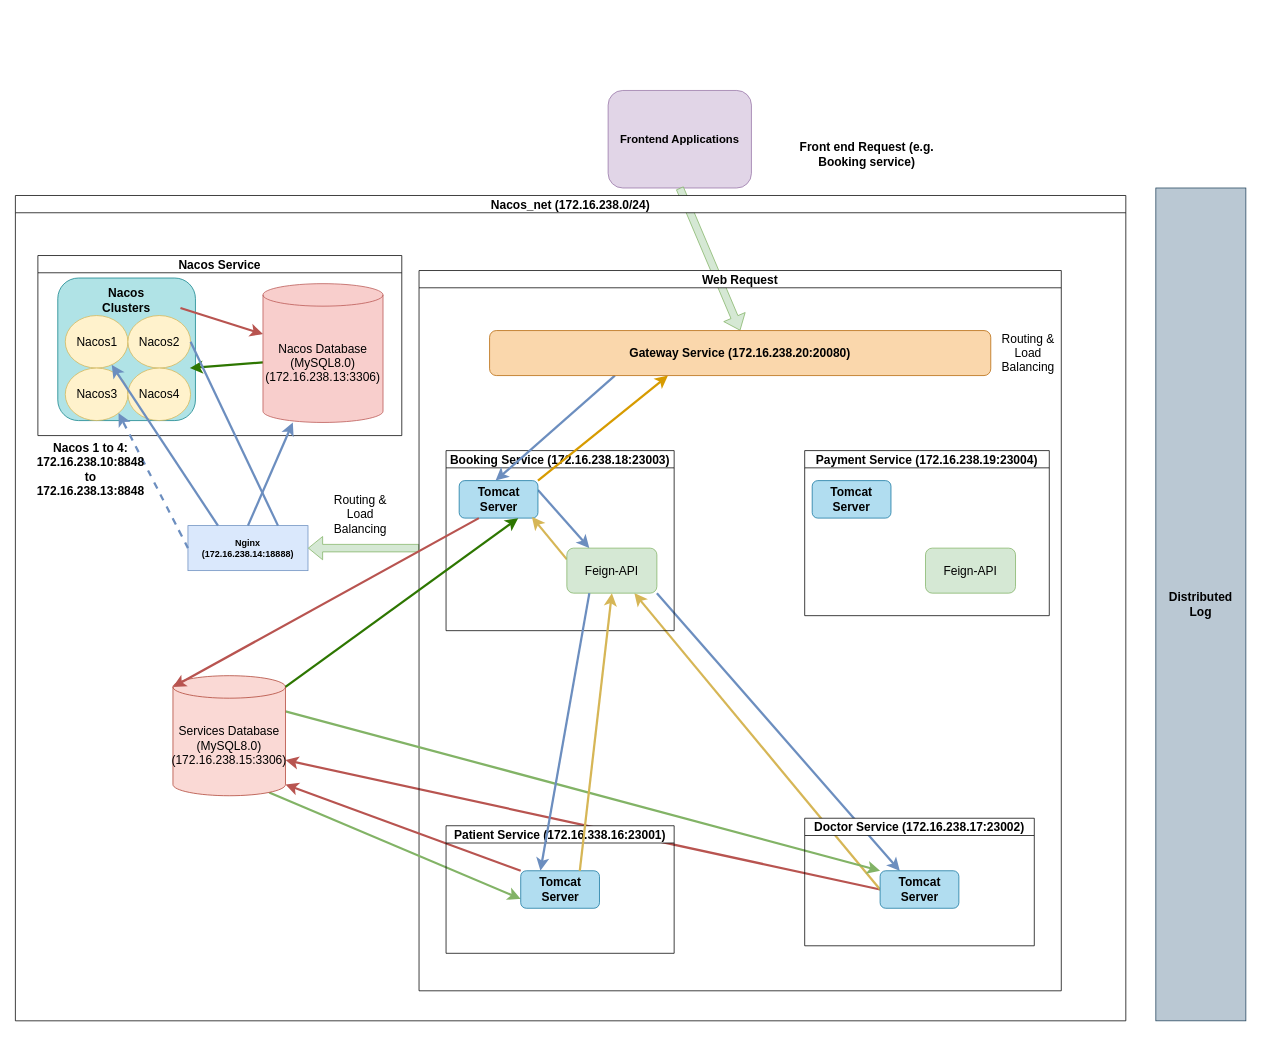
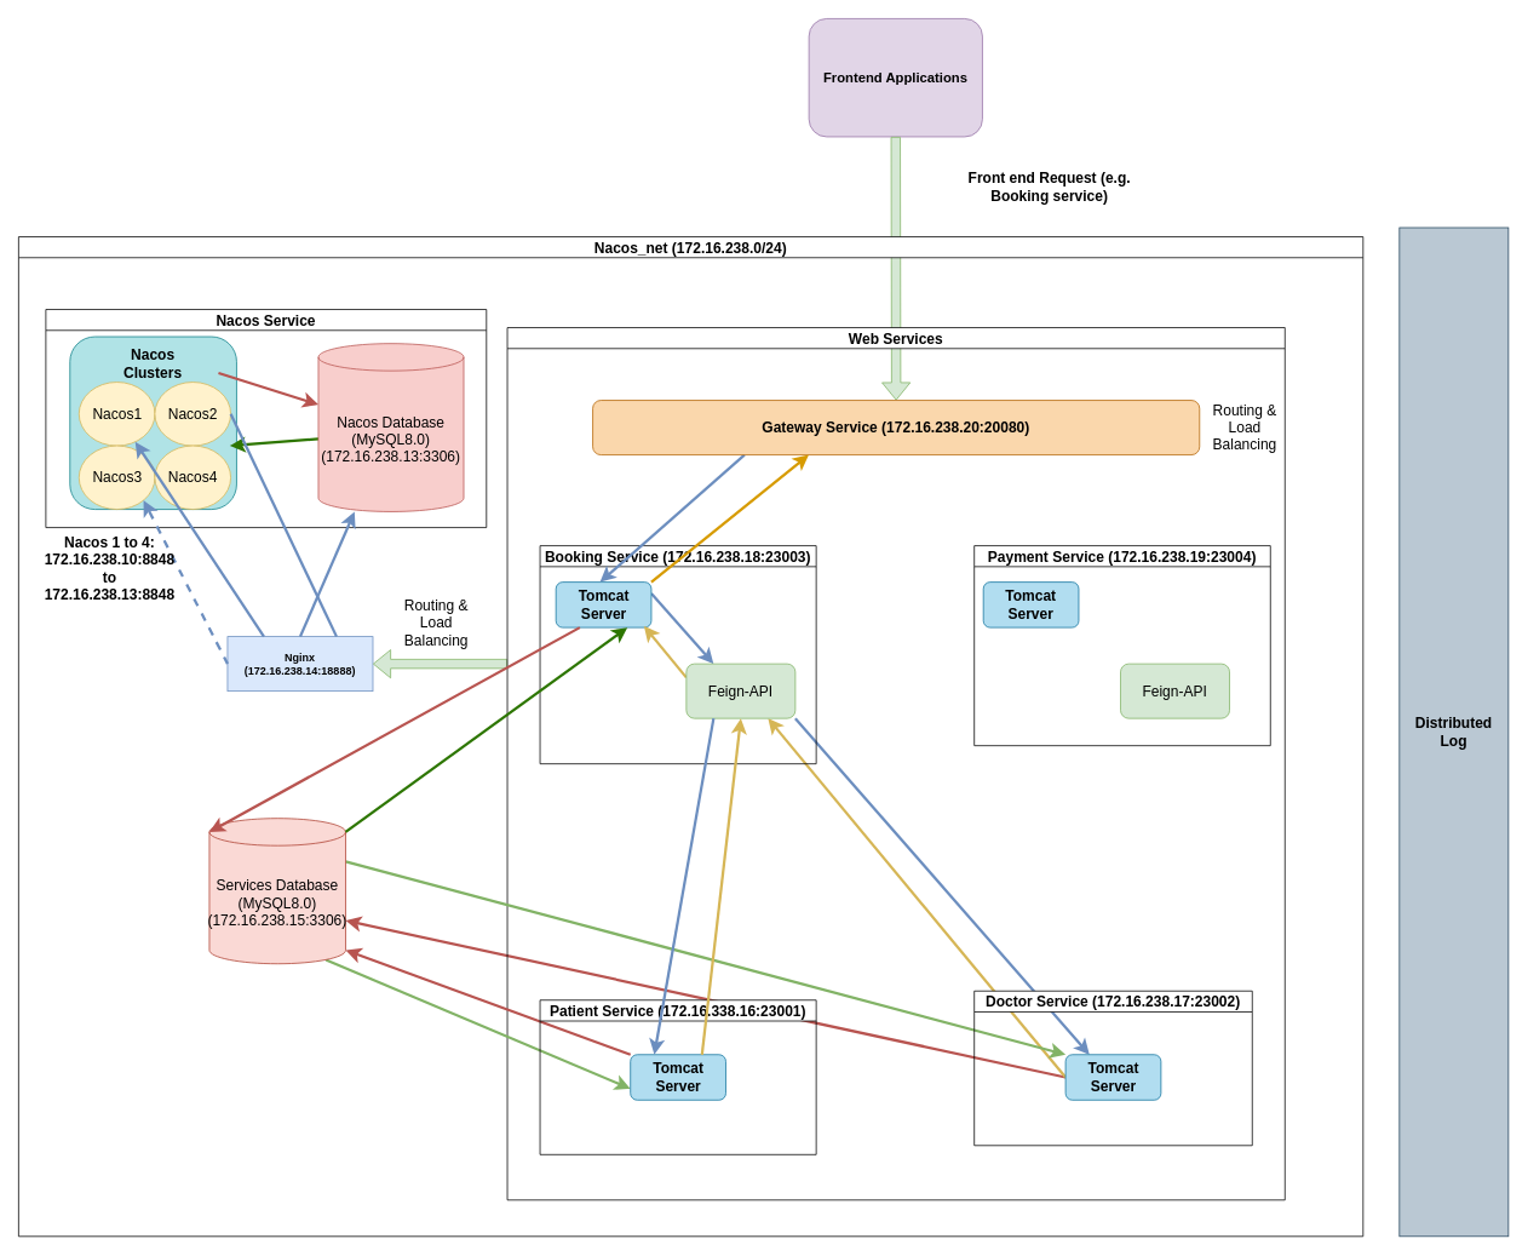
  <mxCell id="0" />
  <mxCell id="1" parent="0" />
  <mxCell id="2" style="edgeStyle=none;curved=1;rounded=0;orthogonalLoop=1;jettySize=auto;html=1;exitX=0;exitY=0.5;exitDx=0;exitDy=0;entryX=1;entryY=0;entryDx=0;entryDy=112.5;entryPerimeter=0;fontSize=12;startSize=8;endSize=8;fillColor=#f8cecc;strokeColor=#b85450;strokeWidth=3;" edge="1" parent="1" source="49" target="40"><mxGeometry relative="1" as="geometry" /></mxCell>
  <mxCell id="3" style="edgeStyle=none;curved=1;rounded=0;orthogonalLoop=1;jettySize=auto;html=1;exitX=1;exitY=1;exitDx=0;exitDy=0;entryX=0.25;entryY=0;entryDx=0;entryDy=0;fontSize=12;startSize=8;endSize=8;fillColor=#dae8fc;strokeColor=#6c8ebf;strokeWidth=3;" parent="1" source="23" target="49" edge="1"><mxGeometry relative="1" as="geometry" /></mxCell>
  <mxCell id="4" style="edgeStyle=none;curved=1;rounded=0;orthogonalLoop=1;jettySize=auto;html=1;exitX=0;exitY=0.5;exitDx=0;exitDy=0;entryX=0.75;entryY=1;entryDx=0;entryDy=0;fontSize=12;startSize=8;endSize=8;fillColor=#fff2cc;strokeColor=#d6b656;strokeWidth=3;" parent="1" source="49" target="23" edge="1"><mxGeometry relative="1" as="geometry" /></mxCell>
- <mxCell id="5" value="&lt;b&gt;&lt;font style=&quot;font-size: 15px;&quot;&gt;Frontend Applications&lt;/font&gt;&lt;/b&gt;" style="rounded=1;whiteSpace=wrap;html=1;fillColor=#e1d5e7;strokeColor=#9673a6;" parent="1" vertex="1"><mxGeometry x="810" y="120" width="191" height="130" as="geometry" /></mxCell>
+ <mxCell id="5" value="&lt;b&gt;&lt;font style=&quot;font-size: 15px;&quot;&gt;Frontend Applications&lt;/font&gt;&lt;/b&gt;" style="rounded=1;whiteSpace=wrap;html=1;fillColor=#e1d5e7;strokeColor=#9673a6;" parent="1" vertex="1"><mxGeometry x="890" y="20" width="191" height="130" as="geometry" /></mxCell>
  <mxCell id="6" value="" style="shape=flexArrow;endArrow=classic;html=1;rounded=0;exitX=0.5;exitY=1;exitDx=0;exitDy=0;fillColor=#d5e8d4;strokeColor=#82b366;entryX=0.5;entryY=0;entryDx=0;entryDy=0;" parent="1" source="5" target="28" edge="1"><mxGeometry width="50" height="50" relative="1" as="geometry"><mxPoint x="1170" y="150" as="sourcePoint" /><mxPoint x="1210" y="30" as="targetPoint" /></mxGeometry></mxCell>
  <mxCell id="7" value="&lt;b&gt;Nginx&lt;br&gt;(172.16.238.14:18888&lt;span style=&quot;background-color: initial;&quot;&gt;)&lt;/span&gt;&lt;/b&gt;" style="rounded=0;whiteSpace=wrap;html=1;fillColor=#dae8fc;strokeColor=#6c8ebf;" parent="1" vertex="1"><mxGeometry x="250" y="700" width="160" height="60" as="geometry" /></mxCell>
  <mxCell id="8" value="" style="shape=flexArrow;endArrow=classic;html=1;rounded=0;exitX=0.5;exitY=1;exitDx=0;exitDy=0;fillColor=#d5e8d4;strokeColor=#82b366;" parent="1" edge="1"><mxGeometry width="50" height="50" relative="1" as="geometry"><mxPoint x="558" y="730" as="sourcePoint" /><mxPoint x="410" y="730" as="targetPoint" /></mxGeometry></mxCell>
  <mxCell id="9" value="&lt;font size=&quot;1&quot; style=&quot;&quot;&gt;&lt;b style=&quot;font-size: 16px;&quot;&gt;Front end Request (e.g. Booking service)&lt;/b&gt;&lt;/font&gt;" style="text;html=1;strokeColor=none;fillColor=none;align=center;verticalAlign=middle;whiteSpace=wrap;rounded=0;fontSize=16;" parent="1" vertex="1"><mxGeometry x="1050" y="150" width="210" height="110" as="geometry" /></mxCell>
  <mxCell id="10" value="Nacos Service" style="swimlane;whiteSpace=wrap;html=1;fontSize=16;" parent="1" vertex="1"><mxGeometry x="50" y="340" width="485" height="240" as="geometry" /></mxCell>
  <mxCell id="11" value="" style="rounded=1;whiteSpace=wrap;html=1;fillColor=#b0e3e6;strokeColor=#0e8088;" parent="10" vertex="1"><mxGeometry x="26.5" y="30" width="183.5" height="190" as="geometry" /></mxCell>
  <mxCell id="12" style="edgeStyle=none;curved=1;rounded=0;orthogonalLoop=1;jettySize=auto;html=1;exitX=0;exitY=0;exitDx=0;exitDy=105;exitPerimeter=0;fontSize=12;startSize=8;endSize=8;fillColor=#60a917;strokeColor=#2D7600;strokeWidth=3;" parent="10" source="45" edge="1"><mxGeometry relative="1" as="geometry"><mxPoint x="202.5" y="150" as="targetPoint" /></mxGeometry></mxCell>
  <mxCell id="13" value="Nacos1" style="ellipse;whiteSpace=wrap;html=1;fontSize=16;fillColor=#fff2cc;strokeColor=#d6b656;" parent="10" vertex="1"><mxGeometry x="36.5" y="80" width="83.5" height="70" as="geometry" /></mxCell>
  <mxCell id="14" value="Nacos2" style="ellipse;whiteSpace=wrap;html=1;fontSize=16;fillColor=#fff2cc;strokeColor=#d6b656;" parent="10" vertex="1"><mxGeometry x="120" y="80" width="83.5" height="70" as="geometry" /></mxCell>
  <mxCell id="15" value="Nacos3" style="ellipse;whiteSpace=wrap;html=1;fontSize=16;fillColor=#fff2cc;strokeColor=#d6b656;" parent="10" vertex="1"><mxGeometry x="36.5" y="150" width="83.5" height="70" as="geometry" /></mxCell>
  <mxCell id="16" value="Nacos4" style="ellipse;whiteSpace=wrap;html=1;fontSize=16;fillColor=#fff2cc;strokeColor=#d6b656;" parent="10" vertex="1"><mxGeometry x="120" y="150" width="83.5" height="70" as="geometry" /></mxCell>
  <mxCell id="17" value="&lt;b&gt;Nacos Clusters&lt;/b&gt;" style="text;html=1;strokeColor=none;fillColor=none;align=center;verticalAlign=middle;whiteSpace=wrap;rounded=0;fontSize=16;" parent="10" vertex="1"><mxGeometry x="88.25" y="45" width="60" height="30" as="geometry" /></mxCell>
- <mxCell id="18" value="Web Request" style="swimlane;whiteSpace=wrap;html=1;fontSize=16;" parent="1" vertex="1"><mxGeometry x="558" y="360" width="856" height="960" as="geometry" /></mxCell>
+ <mxCell id="18" value="Web Services" style="swimlane;whiteSpace=wrap;html=1;fontSize=16;" parent="1" vertex="1"><mxGeometry x="558" y="360" width="856" height="960" as="geometry" /></mxCell>
  <mxCell id="19" value="Booking Service (172.16.238.18:23003)" style="swimlane;whiteSpace=wrap;html=1;fontSize=16;" parent="18" vertex="1"><mxGeometry x="36" y="240" width="304" height="240" as="geometry" /></mxCell>
  <mxCell id="20" style="edgeStyle=none;curved=1;rounded=0;orthogonalLoop=1;jettySize=auto;html=1;exitX=1;exitY=0.25;exitDx=0;exitDy=0;entryX=0.25;entryY=0;entryDx=0;entryDy=0;fontSize=12;startSize=8;endSize=8;fillColor=#dae8fc;strokeColor=#6c8ebf;strokeWidth=3;" parent="19" source="21" target="23" edge="1"><mxGeometry relative="1" as="geometry" /></mxCell>
  <mxCell id="21" value="&lt;b&gt;Tomcat Server&lt;/b&gt;" style="rounded=1;whiteSpace=wrap;html=1;fontSize=16;fillColor=#b1ddf0;strokeColor=#10739e;" parent="19" vertex="1"><mxGeometry x="17.5" y="40" width="105" height="50" as="geometry" /></mxCell>
  <mxCell id="22" style="edgeStyle=none;curved=1;rounded=0;orthogonalLoop=1;jettySize=auto;html=1;exitX=0;exitY=0.25;exitDx=0;exitDy=0;entryX=0.923;entryY=0.967;entryDx=0;entryDy=0;entryPerimeter=0;fontSize=12;startSize=8;endSize=8;fillColor=#fff2cc;strokeColor=#d6b656;strokeWidth=3;" parent="19" source="23" target="21" edge="1"><mxGeometry relative="1" as="geometry" /></mxCell>
  <mxCell id="23" value="Feign-API" style="rounded=1;whiteSpace=wrap;html=1;fontSize=16;fillColor=#d5e8d4;strokeColor=#82b366;" parent="19" vertex="1"><mxGeometry x="161" y="130" width="120" height="60" as="geometry" /></mxCell>
  <mxCell id="24" value="Payment Service (172.16.238.19:23004)" style="swimlane;whiteSpace=wrap;html=1;fontSize=16;" parent="18" vertex="1"><mxGeometry x="514" y="240" width="326" height="220" as="geometry" /></mxCell>
  <mxCell id="25" value="&lt;b&gt;Tomcat Server&lt;/b&gt;" style="rounded=1;whiteSpace=wrap;html=1;fontSize=16;fillColor=#b1ddf0;strokeColor=#10739e;" parent="24" vertex="1"><mxGeometry x="10" y="40" width="105" height="50" as="geometry" /></mxCell>
  <mxCell id="26" value="Feign-API" style="rounded=1;whiteSpace=wrap;html=1;fontSize=16;fillColor=#d5e8d4;strokeColor=#82b366;" parent="24" vertex="1"><mxGeometry x="161" y="130" width="120" height="60" as="geometry" /></mxCell>
  <mxCell id="27" style="edgeStyle=none;curved=1;rounded=0;orthogonalLoop=1;jettySize=auto;html=1;exitX=0.25;exitY=1;exitDx=0;exitDy=0;fontSize=12;startSize=8;endSize=8;fillColor=#dae8fc;strokeColor=#6c8ebf;strokeWidth=3;" edge="1" parent="18" source="28"><mxGeometry relative="1" as="geometry"><mxPoint x="102" y="280" as="targetPoint" /></mxGeometry></mxCell>
  <mxCell id="28" value="&lt;b&gt;Gateway Service (172.16.238.20:20080)&lt;/b&gt;" style="rounded=1;whiteSpace=wrap;html=1;fontSize=16;fillColor=#fad7ac;strokeColor=#b46504;" parent="18" vertex="1"><mxGeometry x="94" y="80" width="668" height="60" as="geometry" /></mxCell>
  <mxCell id="29" value="Routing &amp;amp; Load Balancing&lt;br&gt;" style="text;html=1;strokeColor=none;fillColor=none;align=center;verticalAlign=middle;whiteSpace=wrap;rounded=0;fontSize=16;" parent="18" vertex="1"><mxGeometry x="782" y="95" width="60" height="30" as="geometry" /></mxCell>
  <mxCell id="30" style="edgeStyle=none;curved=1;rounded=0;orthogonalLoop=1;jettySize=auto;html=1;exitX=1;exitY=0;exitDx=0;exitDy=0;entryX=0.356;entryY=1;entryDx=0;entryDy=0;entryPerimeter=0;fontSize=12;startSize=8;endSize=8;fillColor=#ffe6cc;strokeColor=#d79b00;strokeWidth=3;" edge="1" parent="18" source="21" target="28"><mxGeometry relative="1" as="geometry" /></mxCell>
  <mxCell id="31" style="edgeStyle=none;curved=1;rounded=0;orthogonalLoop=1;jettySize=auto;html=1;exitX=1;exitY=0;exitDx=0;exitDy=0;fontSize=12;startSize=8;endSize=8;" parent="1" source="18" target="18" edge="1"><mxGeometry relative="1" as="geometry" /></mxCell>
  <mxCell id="32" value="Routing &amp;amp; Load Balancing&lt;br&gt;" style="text;html=1;strokeColor=none;fillColor=none;align=center;verticalAlign=middle;whiteSpace=wrap;rounded=0;fontSize=16;" parent="1" vertex="1"><mxGeometry x="450" y="670" width="60" height="30" as="geometry" /></mxCell>
  <mxCell id="33" value="&lt;b&gt;Distributed Log&lt;/b&gt;" style="rounded=0;whiteSpace=wrap;html=1;fontSize=16;fillColor=#bac8d3;strokeColor=#23445d;" parent="1" vertex="1"><mxGeometry x="1540" y="250" width="120" height="1110" as="geometry" /></mxCell>
  <mxCell id="34" style="edgeStyle=none;curved=1;rounded=0;orthogonalLoop=1;jettySize=auto;html=1;exitX=0.25;exitY=0;exitDx=0;exitDy=0;fontSize=12;startSize=8;endSize=8;fillColor=#dae8fc;strokeColor=#6c8ebf;strokeWidth=3;" parent="1" source="7" target="13" edge="1"><mxGeometry relative="1" as="geometry" /></mxCell>
  <mxCell id="35" style="edgeStyle=none;curved=1;rounded=0;orthogonalLoop=1;jettySize=auto;html=1;exitX=0.5;exitY=0;exitDx=0;exitDy=0;fontSize=12;startSize=8;endSize=8;fillColor=#dae8fc;strokeColor=#6c8ebf;strokeWidth=3;" parent="1" source="7" target="45" edge="1"><mxGeometry relative="1" as="geometry" /></mxCell>
  <mxCell id="36" style="edgeStyle=none;curved=1;rounded=0;orthogonalLoop=1;jettySize=auto;html=1;exitX=0.75;exitY=0;exitDx=0;exitDy=0;entryX=1;entryY=0.5;entryDx=0;entryDy=0;fontSize=12;startSize=8;endSize=8;fillColor=#dae8fc;strokeColor=#6c8ebf;strokeWidth=3;endArrow=none;" parent="1" source="7" target="14" edge="1"><mxGeometry relative="1" as="geometry" /></mxCell>
  <mxCell id="37" style="edgeStyle=none;curved=1;rounded=0;orthogonalLoop=1;jettySize=auto;html=1;exitX=0;exitY=0.5;exitDx=0;exitDy=0;entryX=1;entryY=1;entryDx=0;entryDy=0;fontSize=12;startSize=8;endSize=8;fillColor=#dae8fc;strokeColor=#6c8ebf;strokeWidth=3;dashed=1;" parent="1" source="7" target="15" edge="1"><mxGeometry relative="1" as="geometry" /></mxCell>
  <mxCell id="38" style="edgeStyle=none;curved=1;rounded=0;orthogonalLoop=1;jettySize=auto;html=1;exitX=0.855;exitY=1;exitDx=0;exitDy=-4.35;exitPerimeter=0;entryX=0;entryY=0.75;entryDx=0;entryDy=0;fontSize=12;startSize=8;endSize=8;fillColor=#d5e8d4;strokeColor=#82b366;strokeWidth=3;" edge="1" parent="1" source="40" target="51"><mxGeometry relative="1" as="geometry" /></mxCell>
  <mxCell id="39" style="edgeStyle=none;curved=1;rounded=0;orthogonalLoop=1;jettySize=auto;html=1;exitX=1;exitY=0;exitDx=0;exitDy=47.5;exitPerimeter=0;entryX=0;entryY=0;entryDx=0;entryDy=0;fontSize=12;startSize=8;endSize=8;fillColor=#d5e8d4;strokeColor=#82b366;strokeWidth=3;" edge="1" parent="1" source="40" target="49"><mxGeometry relative="1" as="geometry" /></mxCell>
  <mxCell id="40" value="Services Database (MySQL8.0)&lt;br&gt;(172.16.238.15:3306)" style="shape=cylinder3;whiteSpace=wrap;html=1;boundedLbl=1;backgroundOutline=1;size=15;fontSize=16;fillColor=#fad9d5;strokeColor=#ae4132;" parent="1" vertex="1"><mxGeometry x="230" y="900" width="150" height="160" as="geometry" /></mxCell>
  <mxCell id="41" style="edgeStyle=none;curved=1;rounded=0;orthogonalLoop=1;jettySize=auto;html=1;exitX=0.25;exitY=1;exitDx=0;exitDy=0;entryX=0;entryY=0;entryDx=0;entryDy=15;entryPerimeter=0;fontSize=12;startSize=8;endSize=8;fillColor=#f8cecc;strokeColor=#b85450;strokeWidth=3;" parent="1" source="21" target="40" edge="1"><mxGeometry relative="1" as="geometry" /></mxCell>
  <mxCell id="42" style="edgeStyle=none;curved=1;rounded=0;orthogonalLoop=1;jettySize=auto;html=1;exitX=1;exitY=0;exitDx=0;exitDy=15;exitPerimeter=0;entryX=0.75;entryY=1;entryDx=0;entryDy=0;fontSize=12;startSize=8;endSize=8;fillColor=#60a917;strokeColor=#2D7600;strokeWidth=3;" parent="1" source="40" target="21" edge="1"><mxGeometry relative="1" as="geometry" /></mxCell>
  <mxCell id="43" style="edgeStyle=none;curved=1;rounded=0;orthogonalLoop=1;jettySize=auto;html=1;exitX=0;exitY=0;exitDx=0;exitDy=0;entryX=1;entryY=1;entryDx=0;entryDy=-15;entryPerimeter=0;fontSize=12;startSize=8;endSize=8;fillColor=#f8cecc;strokeColor=#b85450;strokeWidth=3;" edge="1" parent="1" source="51" target="40"><mxGeometry relative="1" as="geometry" /></mxCell>
  <mxCell id="44" value="Nacos_net (172.16.238.0/24&lt;span style=&quot;background-color: initial;&quot;&gt;)&lt;/span&gt;" style="swimlane;whiteSpace=wrap;html=1;fontSize=16;" vertex="1" parent="1"><mxGeometry x="20" y="260" width="1480" height="1100" as="geometry" /></mxCell>
  <mxCell id="45" value="&lt;font style=&quot;font-size: 16px;&quot;&gt;Nacos Database&lt;br&gt;(MySQL8.0)&lt;br&gt;(172.16.238.13:3306)&lt;/font&gt;" style="shape=cylinder3;whiteSpace=wrap;html=1;boundedLbl=1;backgroundOutline=1;size=15;fontSize=16;fillColor=#f8cecc;strokeColor=#b85450;" parent="44" vertex="1"><mxGeometry x="330" y="117.5" width="160" height="185" as="geometry" /></mxCell>
  <mxCell id="46" value="" style="edgeStyle=none;curved=1;rounded=0;orthogonalLoop=1;jettySize=auto;html=1;fontSize=12;startSize=8;endSize=8;exitX=1;exitY=0.25;exitDx=0;exitDy=0;fillColor=#f8cecc;strokeColor=#b85450;strokeWidth=3;" parent="44" target="45" edge="1"><mxGeometry relative="1" as="geometry"><mxPoint x="220" y="150.0" as="sourcePoint" /></mxGeometry></mxCell>
  <mxCell id="47" value="&lt;b&gt;Nacos 1 to 4:&lt;br&gt;172.16.238.10:8848 &lt;br&gt;to&lt;br&gt;172.16.238.13:8848&lt;/b&gt;" style="text;html=1;align=center;verticalAlign=middle;resizable=0;points=[];autosize=1;strokeColor=none;fillColor=none;fontSize=16;" vertex="1" parent="44"><mxGeometry x="15" y="320" width="170" height="90" as="geometry" /></mxCell>
  <mxCell id="48" value="Doctor Service (172.16.238.17:23002)" style="swimlane;whiteSpace=wrap;html=1;fontSize=16;" parent="44" vertex="1"><mxGeometry x="1052" y="830" width="306" height="170" as="geometry" /></mxCell>
  <mxCell id="49" value="&lt;b&gt;Tomcat Server&lt;/b&gt;" style="rounded=1;whiteSpace=wrap;html=1;fontSize=16;fillColor=#b1ddf0;strokeColor=#10739e;" parent="48" vertex="1"><mxGeometry x="100.5" y="70" width="105" height="50" as="geometry" /></mxCell>
  <mxCell id="50" value="Patient Service (172.16.338.16:23001)" style="swimlane;whiteSpace=wrap;html=1;fontSize=16;" parent="44" vertex="1"><mxGeometry x="574" y="840" width="304" height="170" as="geometry" /></mxCell>
  <mxCell id="51" value="&lt;b&gt;Tomcat Server&lt;/b&gt;" style="rounded=1;whiteSpace=wrap;html=1;fontSize=16;fillColor=#b1ddf0;strokeColor=#10739e;" parent="50" vertex="1"><mxGeometry x="99.5" y="60" width="105" height="50" as="geometry" /></mxCell>
  <mxCell id="52" style="edgeStyle=none;curved=1;rounded=0;orthogonalLoop=1;jettySize=auto;html=1;exitX=0.25;exitY=1;exitDx=0;exitDy=0;entryX=0.25;entryY=0;entryDx=0;entryDy=0;fontSize=12;startSize=8;endSize=8;strokeWidth=3;fillColor=#dae8fc;strokeColor=#6c8ebf;" parent="1" source="23" target="51" edge="1"><mxGeometry relative="1" as="geometry" /></mxCell>
  <mxCell id="53" style="edgeStyle=none;curved=1;rounded=0;orthogonalLoop=1;jettySize=auto;html=1;exitX=0.75;exitY=0;exitDx=0;exitDy=0;entryX=0.5;entryY=1;entryDx=0;entryDy=0;fontSize=12;startSize=8;endSize=8;fillColor=#fff2cc;strokeColor=#d6b656;strokeWidth=3;" parent="1" source="51" target="23" edge="1"><mxGeometry relative="1" as="geometry" /></mxCell>
